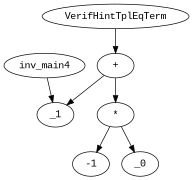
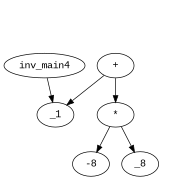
  digraph {
    fontname="Liberation Mono"
    node [fontname="Liberation Mono"]
    edge [fontname="Liberation Mono"]
    n1 [label=inv_main4]
    n2 [label=_1]
-   n3 [label=VerifHintTplEqTerm]
    n4 [label="+"]
    n5 [label="*"]
-   n6 [label=-1]
-   n7 [label=_0]
+   n6 [label=-8]
+   n7 [label=_8]
    n1 -> n2
-   n3 -> n4
    n4 -> n2
    n4 -> n5
    n5 -> n6
    n5 -> n7
  }
